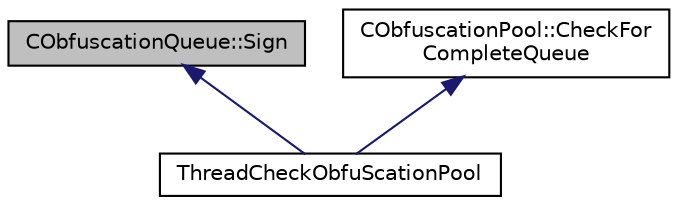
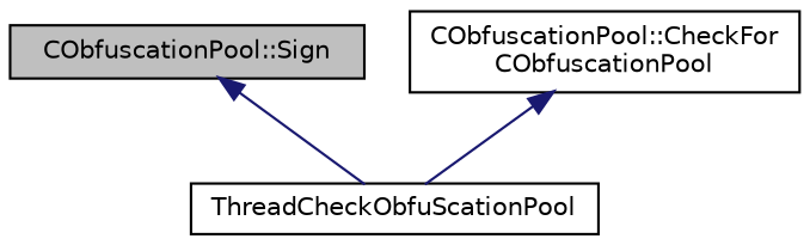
  digraph {
    rankdir=TB
    node [color=black fillcolor=white fontname=Helvetica fontsize=10 shape=record style=filled]
    edge [color=midnightblue dir=back fontname=Helvetica fontsize=10 labelfontname=Helvetica labelfontsize=10 style=solid]
-   n1 [fillcolor=grey75 fontcolor=black height=0.2 label="CObfuscationQueue::Sign" width=0.4]
+   n1 [fillcolor=grey75 fontcolor=black height=0.2 label="CObfuscationPool::Sign" width=0.4]
    n2 [height=0.2 label=ThreadCheckObfuScationPool width=0.4]
-   n3 [height=0.2 label="CObfuscationPool::CheckFor\lCompleteQueue" width=0.4]
+   n3 [height=0.2 label="CObfuscationPool::CheckFor\lCObfuscationPool" width=0.4]
    n1 -> n2
    n3 -> n2
  }
